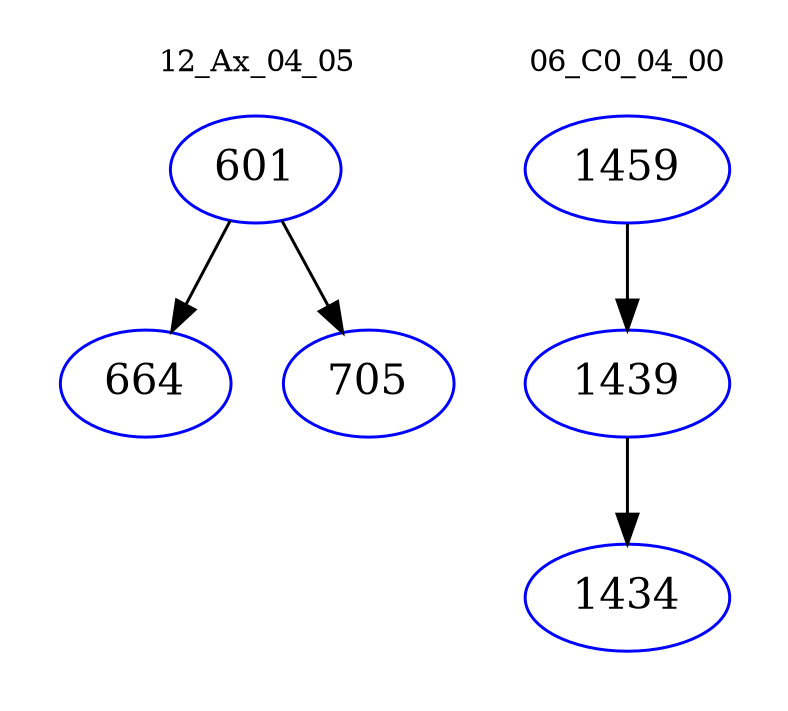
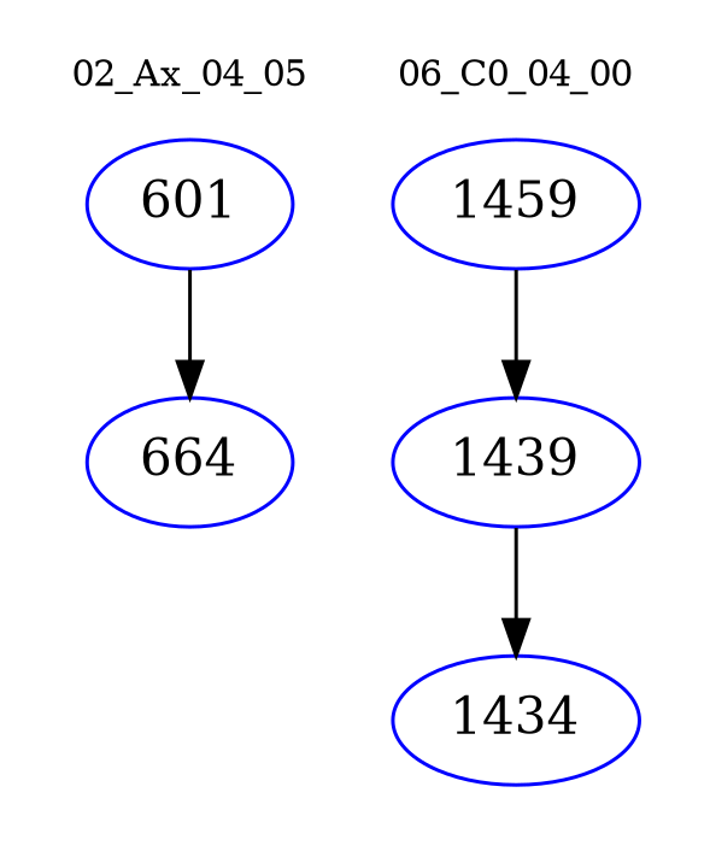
  digraph {
    node [color=blue]
    edge [color=black]
    n1 [label=601]
    n2 [label=664]
-   n3 [label=705]
    n4 [label=1439]
    n5 [label=1434]
    n6 [label=1459]
    subgraph cluster_1 {
      color=white
      fontsize=10
-     label="12_Ax_04_05"
+     label="02_Ax_04_05"
      n1
      n2
-     n3
    }
    subgraph cluster_2 {
      color=white
      fontsize=10
      label="06_C0_04_00"
      n4
      n5
      n6
    }
    n1 -> n2
-   n1 -> n3
    n4 -> n5
    n6 -> n4
  }
